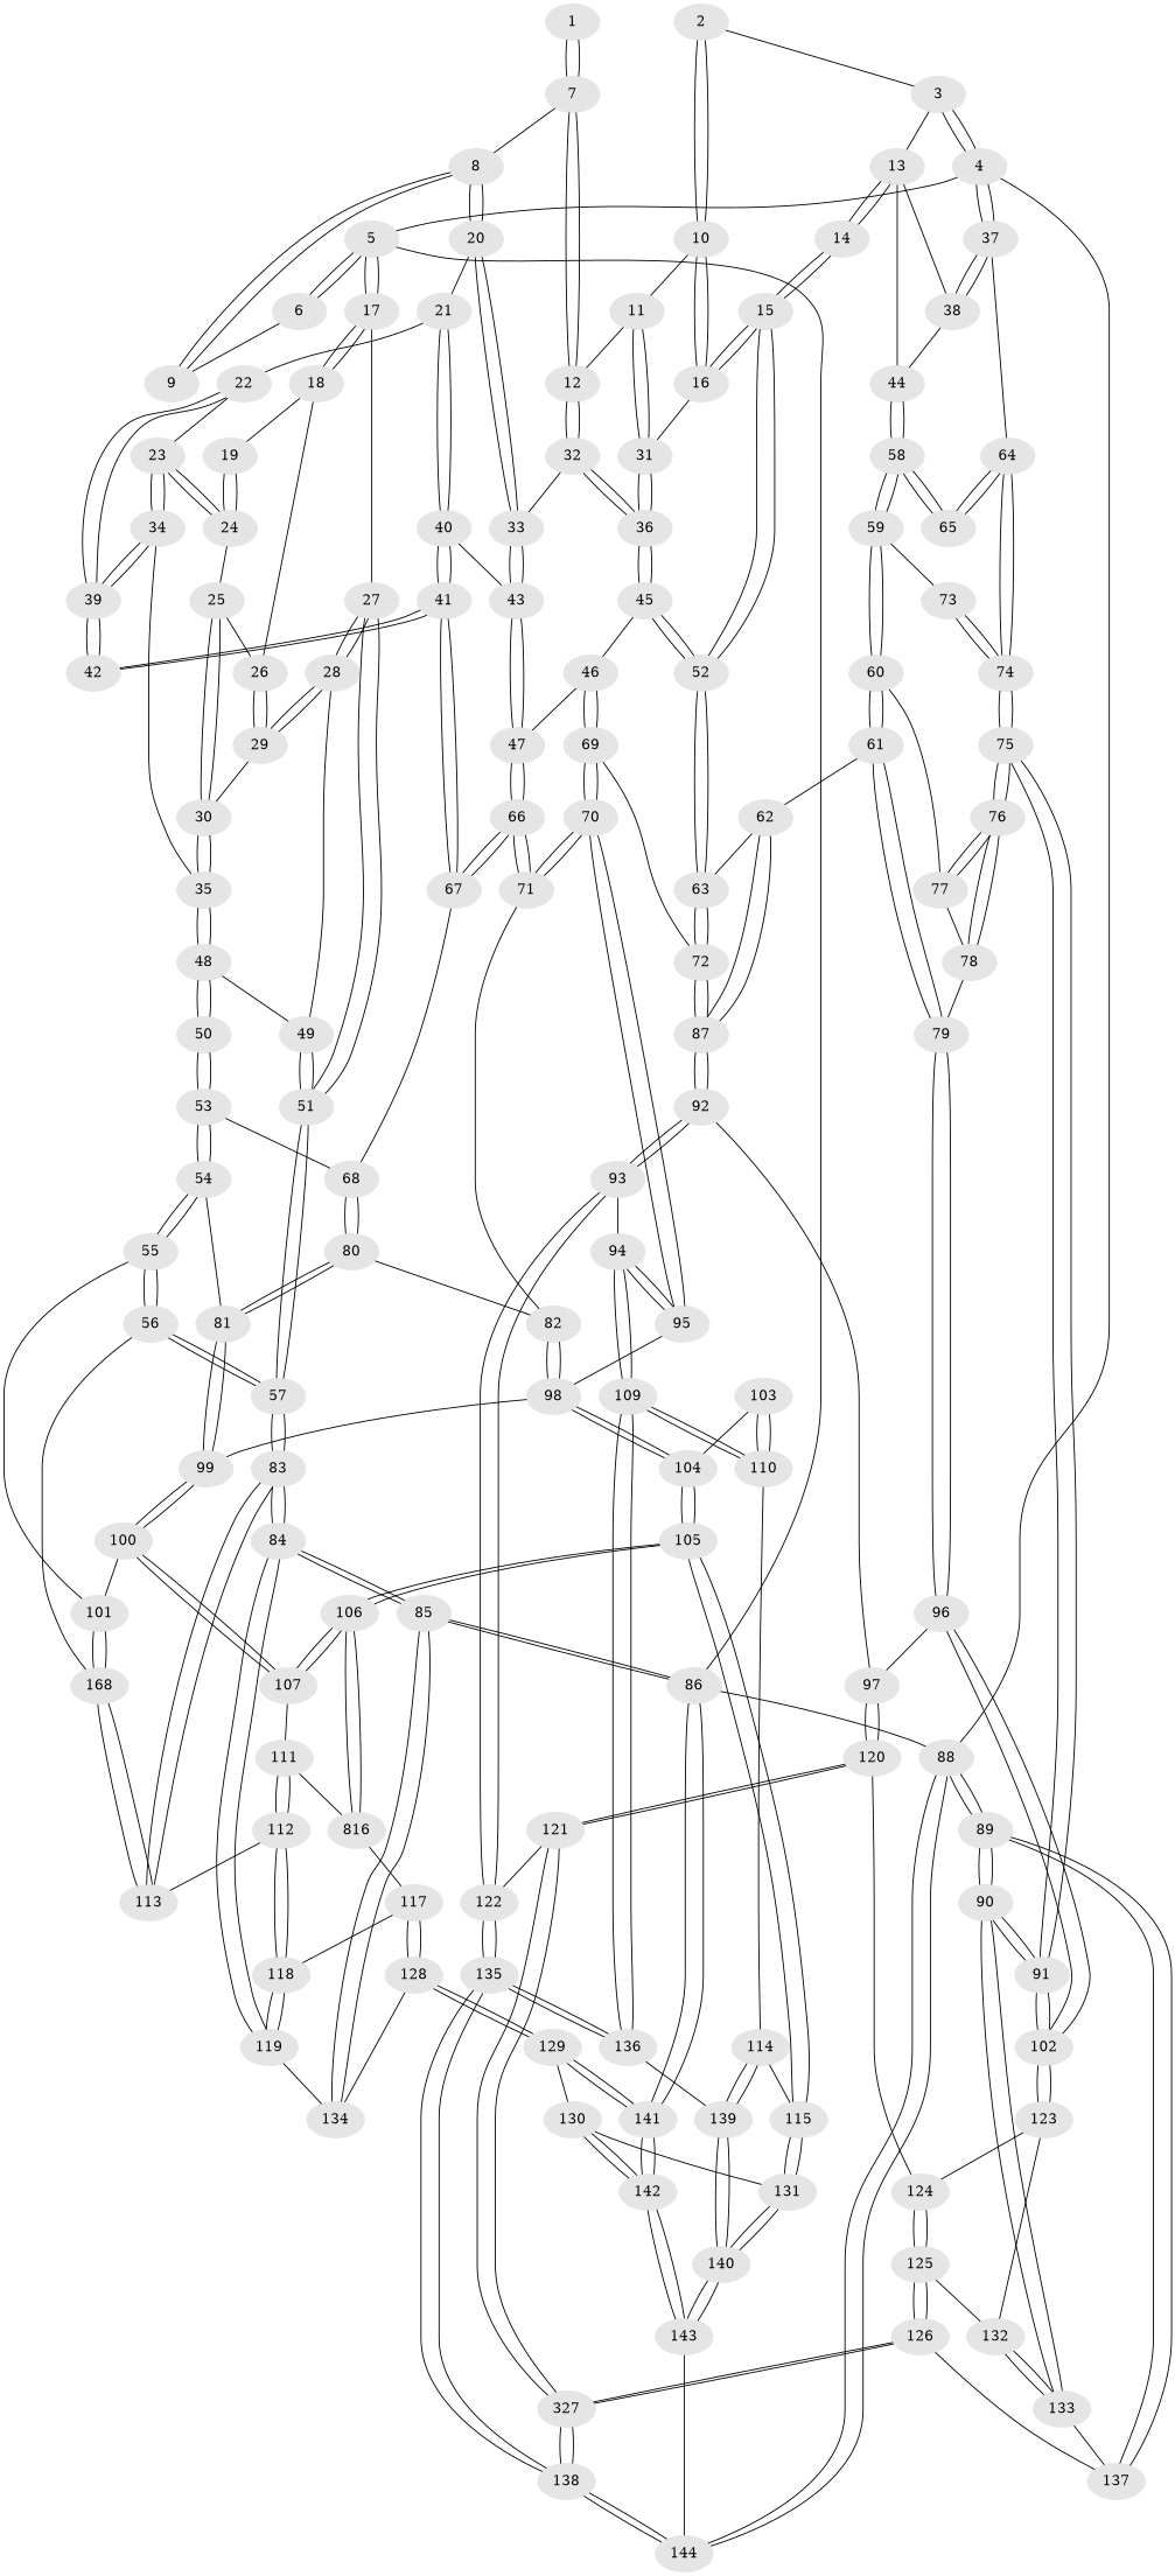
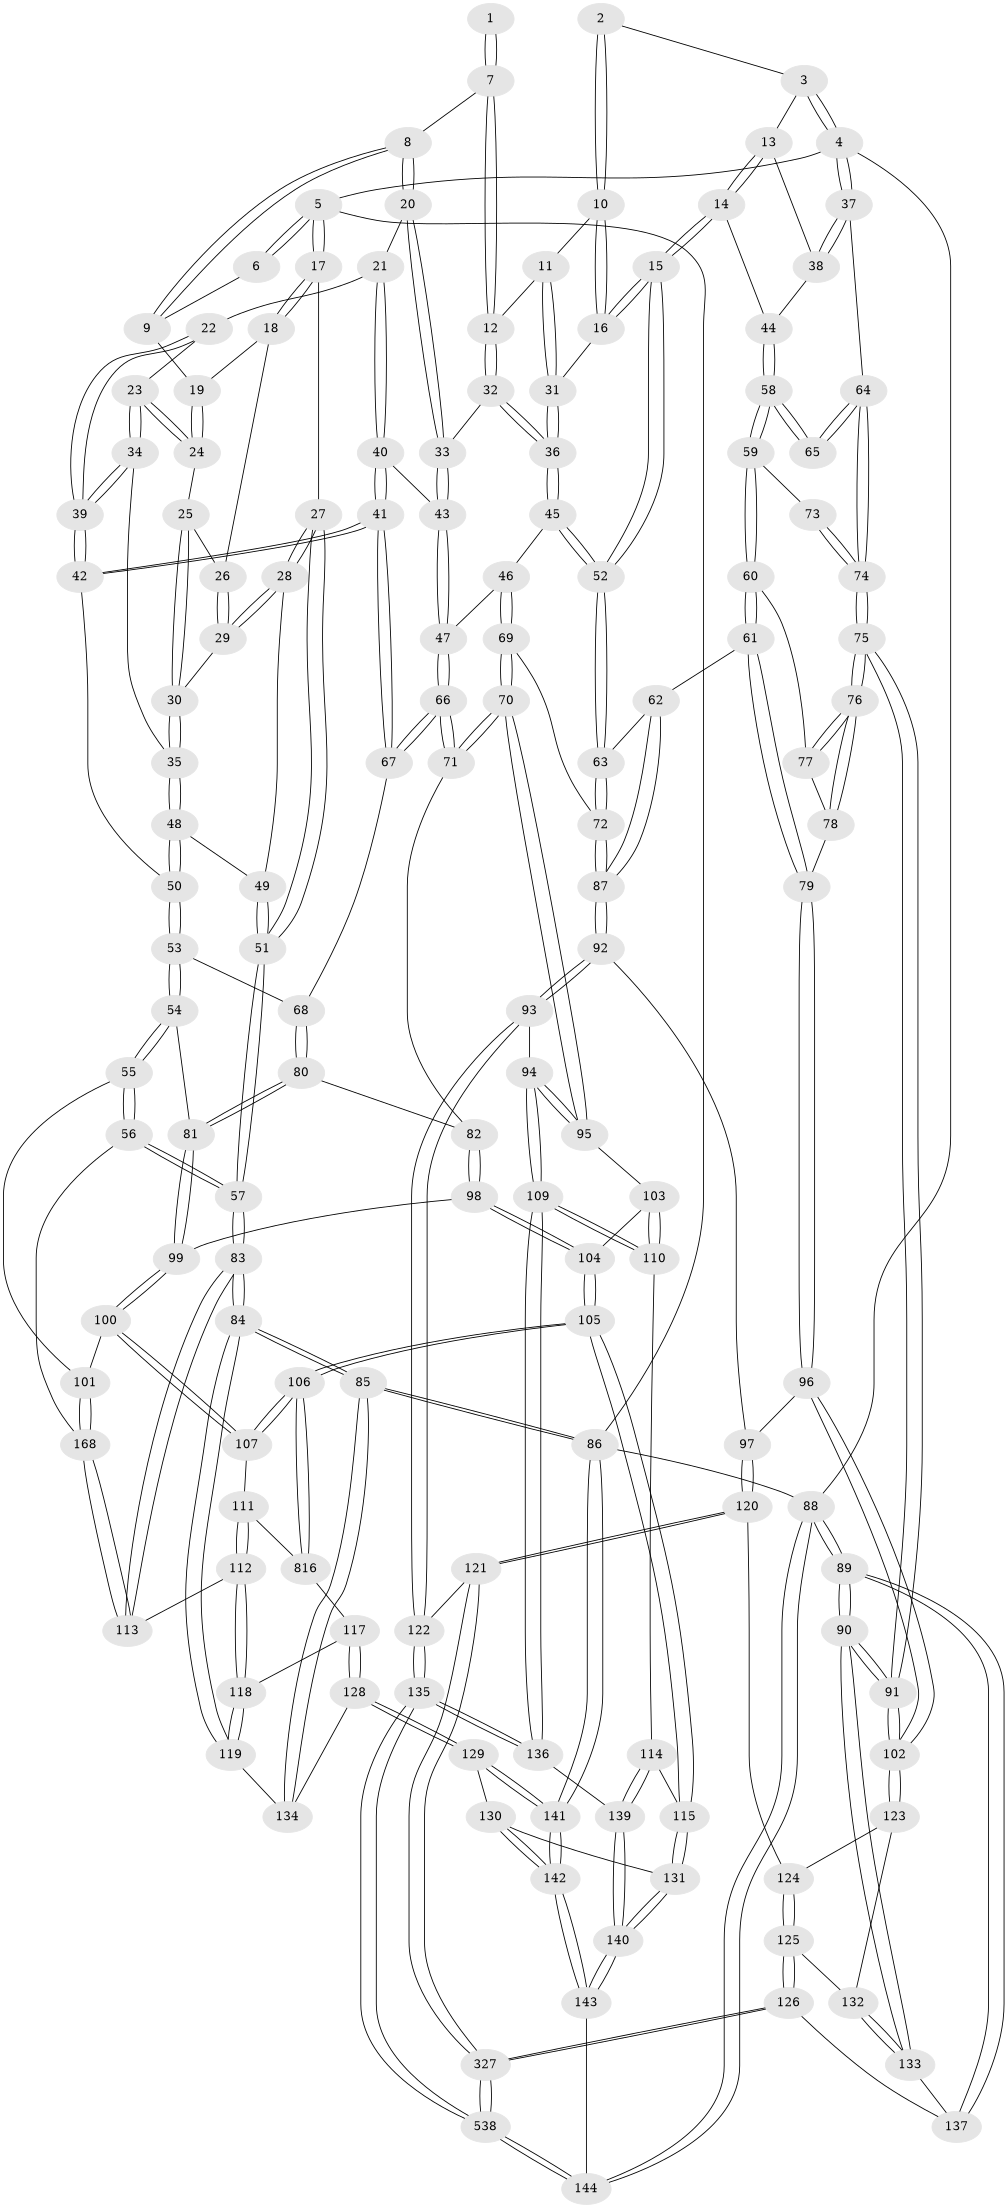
  graph {
    node [color=gray90 style=filled]
    1
    7
    2
    3
    10
    8
    12
    4
    13
    11
    16
    5
    37
    88
    14
    38
    6
    17
    86
    64
    89
    144
    9
    18
    27
    141
    19
    20
    32
    21
    33
    24
    31
    36
    15
    44
    52
    58
    63
    26
    28
    51
    29
    25
    22
    40
    43
    23
    39
    41
    34
    42
    35
    30
    49
    57
    48
    45
    47
    50
    46
    65
    74
    67
    68
    53
    66
    59
    69
    72
    70
    71
    54
    83
    55
    81
    80
    56
    101
    99
    n81 [label=168]
    113
    84
    60
    73
    61
    77
    62
    79
    78
    87
    96
    92
    75
    82
    95
    103
    98
    76
    91
    102
    97
    100
    104
    85
    119
    134
    142
    93
    90
    137
    133
    123
    94
    122
    120
    109
    135
    110
    136
    121
    124
    105
    107
    111
    132
    114
    106
    115
    n130 [label=816]
    131
    117
    112
    139
    118
    140
    128
    129
    n139 [label=327]
    125
-   138
+   138 [label=538]
    126
    130
    143
    1 -- 7
    1 -- 7
    7 -- 8
    7 -- 12
    7 -- 12
    2 -- 3
    2 -- 10
    2 -- 10
    3 -- 4
    3 -- 4
    3 -- 13
    10 -- 11
    10 -- 16
    10 -- 16
    8 -- 9
    8 -- 9
    8 -- 20
    8 -- 20
    12 -- 32
    12 -- 32
    4 -- 5
    4 -- 37
    4 -- 37
    4 -- 88
    13 -- 14
    13 -- 14
    13 -- 38
    11 -- 12
    11 -- 31
    11 -- 31
    16 -- 31
    5 -- 6
    5 -- 6
    5 -- 17
    5 -- 17
    5 -- 86
    37 -- 38
    37 -- 38
    37 -- 64
    88 -- 89
    88 -- 89
    88 -- 144
    88 -- 144
    14 -- 15
    14 -- 15
-   13 -- 44
+   14 -- 44
    38 -- 44
    6 -- 9
    17 -- 18
    17 -- 18
    17 -- 27
    86 -- 88
    86 -- 141
    86 -- 141
    64 -- 65
    64 -- 65
    64 -- 74
    64 -- 74
    89 -- 90
    89 -- 90
    89 -- 137
    89 -- 137
+   9 -- 19
    18 -- 19
    18 -- 26
    27 -- 28
    27 -- 28
    27 -- 51
    27 -- 51
    141 -- 142
    141 -- 142
    19 -- 24
    19 -- 24
    20 -- 21
    20 -- 33
    20 -- 33
    32 -- 33
    32 -- 36
    32 -- 36
    21 -- 22
    21 -- 40
    21 -- 40
    33 -- 43
    33 -- 43
    24 -- 25
    31 -- 36
    31 -- 36
    36 -- 45
    36 -- 45
    15 -- 16
    15 -- 16
    15 -- 52
    15 -- 52
    44 -- 58
    44 -- 58
    52 -- 63
    52 -- 63
    58 -- 65
    58 -- 65
    58 -- 59
    58 -- 59
    63 -- 72
    63 -- 72
    26 -- 29
    26 -- 29
    28 -- 29
    28 -- 29
    28 -- 49
    51 -- 57
    51 -- 57
    29 -- 30
    25 -- 26
    25 -- 30
    25 -- 30
    22 -- 23
    22 -- 39
    22 -- 39
    40 -- 43
    40 -- 41
    40 -- 41
    43 -- 47
    43 -- 47
    23 -- 24
    23 -- 24
    23 -- 34
    23 -- 34
    39 -- 42
    39 -- 42
    41 -- 42
    41 -- 42
    41 -- 67
    41 -- 67
    34 -- 39
    34 -- 39
    34 -- 35
+   42 -- 50
    35 -- 48
    35 -- 48
    30 -- 35
    30 -- 35
    49 -- 51
    49 -- 51
    57 -- 83
    57 -- 83
    48 -- 49
    48 -- 50
    48 -- 50
    45 -- 52
    45 -- 52
    45 -- 46
    47 -- 66
    47 -- 66
    50 -- 53
    50 -- 53
    46 -- 47
    46 -- 69
    46 -- 69
    74 -- 75
    74 -- 75
    67 -- 68
    68 -- 80
    68 -- 80
    53 -- 68
    53 -- 54
    53 -- 54
    66 -- 67
    66 -- 67
    66 -- 71
    66 -- 71
    59 -- 60
    59 -- 60
    59 -- 73
    69 -- 72
    69 -- 70
    69 -- 70
    72 -- 87
    72 -- 87
    70 -- 71
    70 -- 71
    70 -- 95
    70 -- 95
    71 -- 82
    54 -- 55
    54 -- 55
    54 -- 81
    83 -- 113
    83 -- 113
    83 -- 84
    83 -- 84
    55 -- 56
    55 -- 56
    55 -- 101
    81 -- 99
    81 -- 99
    80 -- 81
    80 -- 81
    80 -- 82
    56 -- 57
    56 -- 57
    56 -- n81
    101 -- n81
    101 -- n81
    99 -- 100
    99 -- 100
    n81 -- 113
    n81 -- 113
    84 -- 85
    84 -- 85
    84 -- 119
    84 -- 119
    60 -- 61
    60 -- 61
    60 -- 77
    73 -- 74
    73 -- 74
    61 -- 62
    61 -- 79
    61 -- 79
    77 -- 78
    62 -- 63
    62 -- 87
    62 -- 87
    79 -- 96
    79 -- 96
    78 -- 79
    87 -- 92
    87 -- 92
    96 -- 102
    96 -- 102
    96 -- 97
    92 -- 97
    92 -- 93
    92 -- 93
    75 -- 76
    75 -- 76
    75 -- 91
    75 -- 91
    82 -- 98
    82 -- 98
-   95 -- 98
+   95 -- 103
    103 -- 104
    103 -- 110
    103 -- 110
    98 -- 99
    98 -- 104
    98 -- 104
    76 -- 77
    76 -- 77
    76 -- 78
    76 -- 78
    91 -- 102
    91 -- 102
    102 -- 123
    102 -- 123
    97 -- 120
    97 -- 120
    100 -- 101
    100 -- 107
    100 -- 107
    104 -- 105
    104 -- 105
    85 -- 86
    85 -- 86
    85 -- 134
    85 -- 134
    119 -- 134
    142 -- 143
    142 -- 143
    93 -- 94
    93 -- 122
    93 -- 122
    90 -- 91
    90 -- 91
    90 -- 133
    90 -- 133
    133 -- 137
    123 -- 124
    123 -- 132
    94 -- 95
    94 -- 95
    94 -- 109
    94 -- 109
    122 -- 135
    122 -- 135
    120 -- 121
    120 -- 121
    120 -- 124
    109 -- 110
    109 -- 110
    109 -- 136
    109 -- 136
    135 -- 136
    135 -- 136
    135 -- 138
    135 -- 138
    110 -- 114
    136 -- 139
    121 -- 122
    121 -- n139
    121 -- n139
    124 -- 125
    124 -- 125
    105 -- 106
    105 -- 106
    105 -- 115
    105 -- 115
    107 -- 111
    111 -- n130
    111 -- 112
    111 -- 112
    132 -- 133
    132 -- 133
    114 -- 115
    114 -- 139
    114 -- 139
    106 -- 107
    106 -- 107
    106 -- n130
    106 -- n130
    115 -- 131
    115 -- 131
    n130 -- 117
    131 -- 140
    131 -- 140
    117 -- 118
    117 -- 128
    117 -- 128
    112 -- 113
    112 -- 118
    112 -- 118
    139 -- 140
    139 -- 140
    118 -- 119
    118 -- 119
    140 -- 143
    140 -- 143
    128 -- 134
    128 -- 129
    128 -- 129
    129 -- 141
    129 -- 141
    129 -- 130
    n139 -- 138
    n139 -- 138
    125 -- 132
    125 -- 126
    125 -- 126
    138 -- 144
    138 -- 144
    126 -- 137
    126 -- n139
    126 -- n139
    130 -- 142
    130 -- 142
    130 -- 131
    143 -- 144
  }
